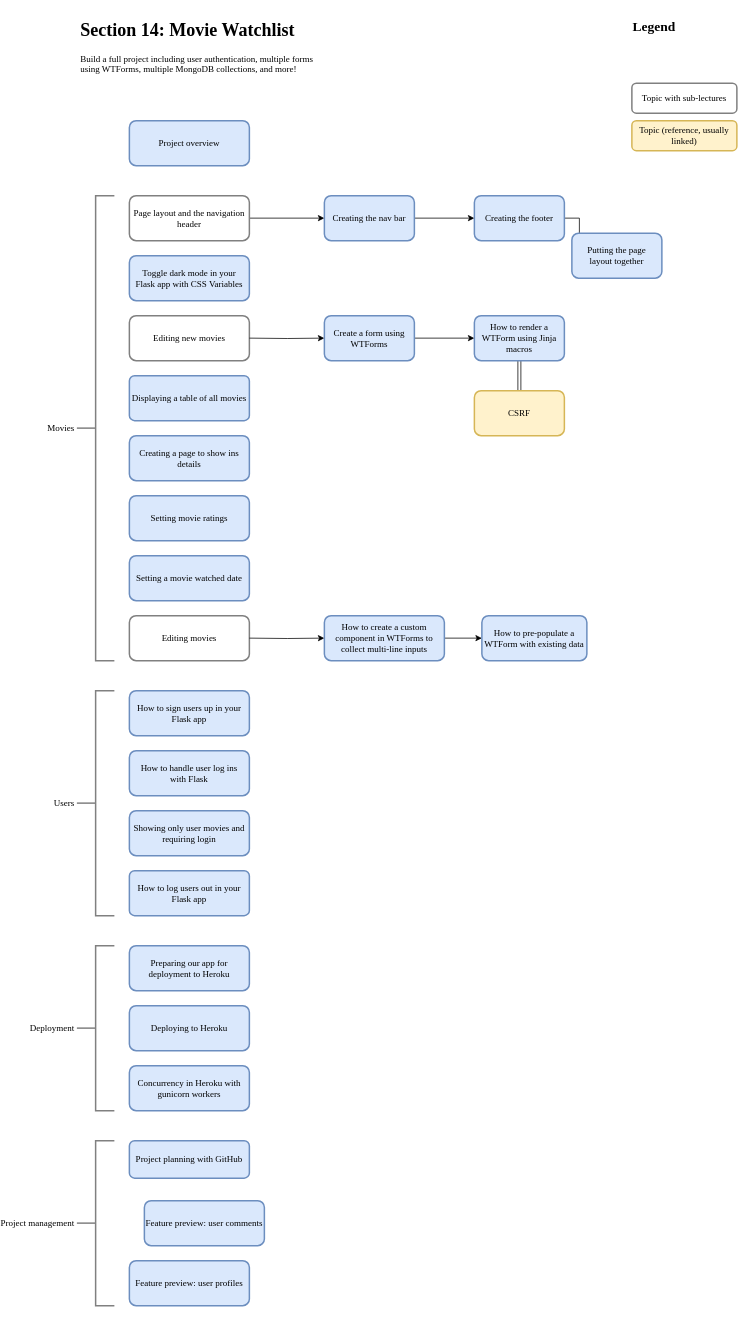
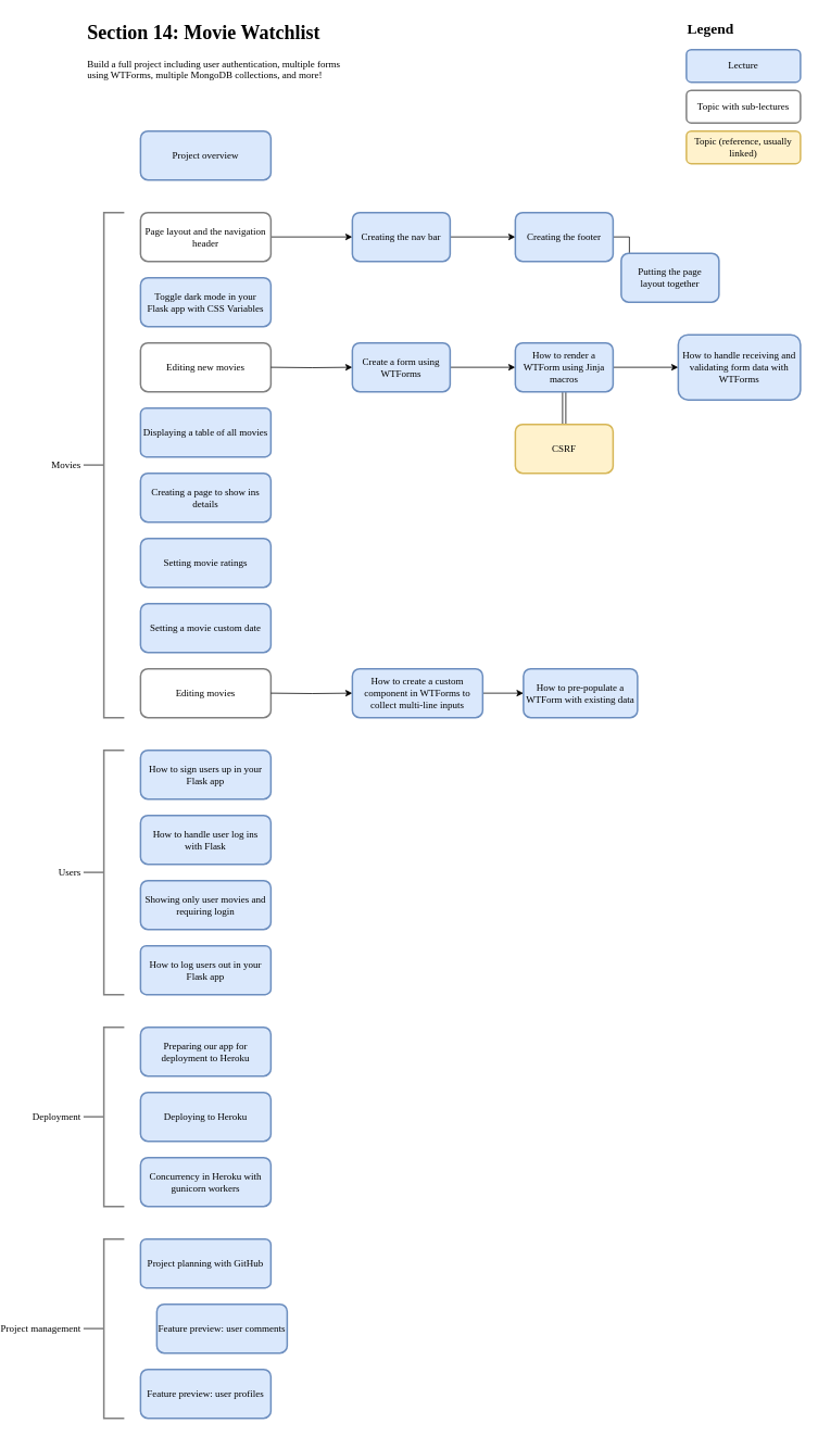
  <mxCell id="0" />
  <mxCell id="1" parent="0" />
  <mxCell id="2" value="Movies" style="strokeWidth=2;html=1;shape=mxgraph.flowchart.annotation_2;align=right;labelPosition=left;pointerEvents=1;fontFamily=SF Pro;strokeColor=#808080;verticalLabelPosition=middle;verticalAlign=middle;spacingRight=2;" parent="1" vertex="1"><mxGeometry x="20" y="260" width="50" height="620" as="geometry" /></mxCell>
  <mxCell id="3" value="Displaying a table of all movies" style="rounded=1;whiteSpace=wrap;html=1;absoluteArcSize=1;arcSize=14;strokeWidth=2;fontFamily=SF Pro;strokeColor=#6c8ebf;fillColor=#dae8fc;" parent="1" vertex="1"><mxGeometry x="90" y="500" width="160" height="60" as="geometry" /></mxCell>
  <mxCell id="4" value="" style="edgeStyle=orthogonalEdgeStyle;rounded=0;orthogonalLoop=1;jettySize=auto;html=1;fontFamily=SF Pro;fontSize=18;fontColor=default;" parent="1" source="5" target="47" edge="1"><mxGeometry relative="1" as="geometry" /></mxCell>
  <mxCell id="5" value="Page layout and the navigation header" style="rounded=1;whiteSpace=wrap;html=1;fontFamily=SF Pro;fontSize=12;strokeColor=#808080;strokeWidth=2;fillColor=default;spacing=6;perimeterSpacing=0;glass=0;sketch=0;shadow=0;" parent="1" vertex="1"><mxGeometry x="90" y="260" width="160" height="60" as="geometry" /></mxCell>
  <mxCell id="6" value="Editing new movies" style="rounded=1;whiteSpace=wrap;html=1;fontFamily=SF Pro;fontSize=12;strokeWidth=2;spacing=6;strokeColor=#808080;" parent="1" vertex="1"><mxGeometry x="90" y="420" width="160" height="60" as="geometry" /></mxCell>
  <mxCell id="7" value="Editing movies" style="rounded=1;whiteSpace=wrap;html=1;shadow=0;glass=0;sketch=0;fontFamily=SF Pro;fontSize=12;strokeColor=#808080;strokeWidth=2;fillColor=default;spacing=6;" parent="1" vertex="1"><mxGeometry x="90" y="820" width="160" height="60" as="geometry" /></mxCell>
  <mxCell id="8" value="Creating a page to show ins details" style="whiteSpace=wrap;html=1;rounded=1;shadow=0;glass=0;sketch=0;fontFamily=SF Pro;fontSize=12;strokeColor=#6c8ebf;strokeWidth=2;fillColor=#dae8fc;" parent="1" vertex="1"><mxGeometry x="90" y="580" width="160" height="60" as="geometry" /></mxCell>
  <mxCell id="9" value="Users" style="strokeWidth=2;html=1;shape=mxgraph.flowchart.annotation_2;align=right;labelPosition=left;pointerEvents=1;fontFamily=SF Pro;strokeColor=#808080;verticalLabelPosition=middle;verticalAlign=middle;spacingRight=2;" parent="1" vertex="1"><mxGeometry x="20" y="920" width="50" height="300" as="geometry" /></mxCell>
  <mxCell id="10" value="How to log users out in your Flask app" style="rounded=1;whiteSpace=wrap;html=1;absoluteArcSize=1;arcSize=14;strokeWidth=2;fontFamily=SF Pro;strokeColor=#6c8ebf;fillColor=#dae8fc;" parent="1" vertex="1"><mxGeometry x="90" y="1160" width="160" height="60" as="geometry" /></mxCell>
  <mxCell id="11" value="How to sign users up in your Flask app" style="rounded=1;whiteSpace=wrap;html=1;fontFamily=SF Pro;fontSize=12;strokeColor=#6c8ebf;strokeWidth=2;fillColor=#dae8fc;spacing=6;perimeterSpacing=0;glass=0;sketch=0;shadow=0;" parent="1" vertex="1"><mxGeometry x="90" y="920" width="160" height="60" as="geometry" /></mxCell>
  <mxCell id="12" value="How to handle user log ins with Flask" style="rounded=1;whiteSpace=wrap;html=1;fontFamily=SF Pro;fontSize=12;strokeColor=#6c8ebf;strokeWidth=2;fillColor=#dae8fc;spacing=6;" parent="1" vertex="1"><mxGeometry x="90" y="1000" width="160" height="60" as="geometry" /></mxCell>
  <mxCell id="13" value="Feature preview: user profiles" style="rounded=1;whiteSpace=wrap;html=1;shadow=0;glass=0;sketch=0;fontFamily=SF Pro;fontSize=12;strokeColor=#6c8ebf;strokeWidth=2;fillColor=#dae8fc;" parent="1" vertex="1"><mxGeometry x="90" y="1680" width="160" height="60" as="geometry" /></mxCell>
  <mxCell id="14" value="Feature preview: user comments" style="whiteSpace=wrap;html=1;rounded=1;shadow=0;glass=0;sketch=0;fontFamily=SF Pro;fontSize=12;strokeColor=#6c8ebf;strokeWidth=2;fillColor=#dae8fc;" parent="1" vertex="1"><mxGeometry x="110" y="1600" width="160" height="60" as="geometry" /></mxCell>
  <mxCell id="15" value="Project overview" style="rounded=1;whiteSpace=wrap;html=1;fontFamily=SF Pro;fontSize=12;strokeColor=#6c8ebf;strokeWidth=2;fillColor=#dae8fc;spacing=6;perimeterSpacing=0;glass=0;sketch=0;shadow=0;" parent="1" vertex="1"><mxGeometry x="90" y="160" width="160" height="60" as="geometry" /></mxCell>
  <mxCell id="16" value="&lt;h1&gt;Section 14: Movie Watchlist&lt;/h1&gt;&lt;p&gt;Build a full project including user authentication, multiple forms using WTForms, multiple MongoDB collections, and more!&lt;/p&gt;" style="text;html=1;strokeColor=none;fillColor=none;spacing=5;spacingTop=-20;whiteSpace=wrap;overflow=hidden;rounded=0;shadow=0;glass=0;sketch=0;fontFamily=SF Pro;fontSize=12;fontColor=default;" parent="1" vertex="1"><mxGeometry x="20" y="20" width="340" height="100" as="geometry" /></mxCell>
  <mxCell id="17" value="Deployment" style="strokeWidth=2;html=1;shape=mxgraph.flowchart.annotation_2;align=right;labelPosition=left;pointerEvents=1;fontFamily=SF Pro;strokeColor=#808080;verticalLabelPosition=middle;verticalAlign=middle;spacingRight=2;" parent="1" vertex="1"><mxGeometry x="20" y="1260" width="50" height="220" as="geometry" /></mxCell>
- <mxCell id="18" value="Project planning with GitHub" style="rounded=1;whiteSpace=wrap;html=1;absoluteArcSize=1;arcSize=14;strokeWidth=2;fontFamily=SF Pro;strokeColor=#6c8ebf;fillColor=#dae8fc;" parent="1" vertex="1"><mxGeometry x="90" y="1520" width="160" height="50" as="geometry" /></mxCell>
+ <mxCell id="18" value="Project planning with GitHub" style="rounded=1;whiteSpace=wrap;html=1;absoluteArcSize=1;arcSize=14;strokeWidth=2;fontFamily=SF Pro;strokeColor=#6c8ebf;fillColor=#dae8fc;" parent="1" vertex="1"><mxGeometry x="90" y="1520" width="160" height="60" as="geometry" /></mxCell>
  <mxCell id="19" value="Preparing our app for deployment to Heroku" style="rounded=1;whiteSpace=wrap;html=1;fontFamily=SF Pro;fontSize=12;strokeColor=#6c8ebf;strokeWidth=2;fillColor=#dae8fc;spacing=6;perimeterSpacing=0;glass=0;sketch=0;shadow=0;" parent="1" vertex="1"><mxGeometry x="90" y="1260" width="160" height="60" as="geometry" /></mxCell>
  <mxCell id="20" value="Deploying to Heroku" style="rounded=1;whiteSpace=wrap;html=1;fontFamily=SF Pro;fontSize=12;strokeColor=#6c8ebf;strokeWidth=2;fillColor=#dae8fc;spacing=6;" parent="1" vertex="1"><mxGeometry x="90" y="1340" width="160" height="60" as="geometry" /></mxCell>
  <mxCell id="21" value="Project management" style="strokeWidth=2;html=1;shape=mxgraph.flowchart.annotation_2;align=right;labelPosition=left;pointerEvents=1;fontFamily=SF Pro;strokeColor=#808080;verticalLabelPosition=middle;verticalAlign=middle;spacingRight=2;" parent="1" vertex="1"><mxGeometry x="20" y="1520" width="50" height="220" as="geometry" /></mxCell>
  <mxCell id="22" value="Toggle dark mode in your Flask app with CSS Variables" style="rounded=1;whiteSpace=wrap;html=1;fontFamily=SF Pro;fontSize=12;strokeColor=#6c8ebf;strokeWidth=2;fillColor=#dae8fc;spacing=6;perimeterSpacing=0;glass=0;sketch=0;shadow=0;" parent="1" vertex="1"><mxGeometry x="90" y="340" width="160" height="60" as="geometry" /></mxCell>
  <mxCell id="23" value="Setting movie ratings" style="whiteSpace=wrap;html=1;rounded=1;shadow=0;glass=0;sketch=0;fontFamily=SF Pro;fontSize=12;strokeColor=#6c8ebf;strokeWidth=2;fillColor=#dae8fc;" parent="1" vertex="1"><mxGeometry x="90" y="660" width="160" height="60" as="geometry" /></mxCell>
- <mxCell id="24" value="Setting a movie watched date" style="whiteSpace=wrap;html=1;rounded=1;shadow=0;glass=0;sketch=0;fontFamily=SF Pro;fontSize=12;strokeColor=#6c8ebf;strokeWidth=2;fillColor=#dae8fc;" parent="1" vertex="1"><mxGeometry x="90" y="740" width="160" height="60" as="geometry" /></mxCell>
+ <mxCell id="24" value="Setting a movie custom date" style="whiteSpace=wrap;html=1;rounded=1;shadow=0;glass=0;sketch=0;fontFamily=SF Pro;fontSize=12;strokeColor=#6c8ebf;strokeWidth=2;fillColor=#dae8fc;" parent="1" vertex="1"><mxGeometry x="90" y="740" width="160" height="60" as="geometry" /></mxCell>
  <mxCell id="25" value="Concurrency in Heroku with gunicorn workers" style="rounded=1;whiteSpace=wrap;html=1;fontFamily=SF Pro;fontSize=12;strokeColor=#6c8ebf;strokeWidth=2;fillColor=#dae8fc;spacing=6;" vertex="1" parent="1"><mxGeometry x="90" y="1420" width="160" height="60" as="geometry" /></mxCell>
  <mxCell id="26" value="Legend" parent="0" />
  <mxCell id="27" value="Legend" style="text;html=1;strokeColor=none;fillColor=none;align=center;verticalAlign=middle;whiteSpace=wrap;rounded=0;shadow=0;glass=0;sketch=0;fontFamily=SF Pro;fontSize=18;fontColor=default;fontStyle=1" parent="26" vertex="1"><mxGeometry x="760" y="20" width="60" height="30" as="geometry" /></mxCell>
+ <mxCell id="28" value="Lecture" style="rounded=1;whiteSpace=wrap;html=1;fontFamily=SF Pro;fontSize=12;strokeColor=#6c8ebf;strokeWidth=2;fillColor=#dae8fc;spacing=6;perimeterSpacing=0;glass=0;sketch=0;shadow=0;" parent="26" vertex="1"><mxGeometry x="760" y="60" width="140" height="40" as="geometry" /></mxCell>
  <mxCell id="29" value="Topic with sub-lectures" style="rounded=1;whiteSpace=wrap;html=1;fontFamily=SF Pro;fontSize=12;strokeWidth=2;spacing=6;strokeColor=#808080;" parent="26" vertex="1"><mxGeometry x="760" y="110" width="140" height="40" as="geometry" /></mxCell>
  <mxCell id="30" value="Topic (reference, usually linked)" style="rounded=1;whiteSpace=wrap;html=1;fontFamily=SF Pro;fontSize=12;strokeWidth=2;spacing=6;strokeColor=#d6b656;fillColor=#fff2cc;" parent="26" vertex="1"><mxGeometry x="760" y="160" width="140" height="40" as="geometry" /></mxCell>
  <mxCell id="31" value="New movies info" parent="0" />
  <mxCell id="32" value="" style="edgeStyle=orthogonalEdgeStyle;rounded=0;orthogonalLoop=1;jettySize=auto;html=1;fontFamily=SF Pro;fontSize=12;fontColor=default;" parent="31" target="34" edge="1"><mxGeometry relative="1" as="geometry"><mxPoint x="250" y="450" as="sourcePoint" /></mxGeometry></mxCell>
  <mxCell id="33" value="" style="edgeStyle=orthogonalEdgeStyle;rounded=0;orthogonalLoop=1;jettySize=auto;html=1;fontFamily=SF Pro;fontSize=12;fontColor=default;" parent="31" source="34" target="37" edge="1"><mxGeometry relative="1" as="geometry" /></mxCell>
  <mxCell id="34" value="Create a form using WTForms" style="whiteSpace=wrap;html=1;fontFamily=SF Pro;strokeColor=#6c8ebf;rounded=1;strokeWidth=2;spacing=6;fillColor=#dae8fc;" parent="31" vertex="1"><mxGeometry x="350" y="420" width="120" height="60" as="geometry" /></mxCell>
+ <mxCell id="35" value="" style="edgeStyle=orthogonalEdgeStyle;rounded=0;orthogonalLoop=1;jettySize=auto;html=1;fontFamily=SF Pro;fontSize=12;fontColor=default;" parent="31" source="37" target="38" edge="1"><mxGeometry relative="1" as="geometry" /></mxCell>
  <mxCell id="36" value="" style="edgeStyle=orthogonalEdgeStyle;rounded=0;orthogonalLoop=1;jettySize=auto;html=1;fontFamily=SF Pro;fontSize=12;fontColor=default;shape=link;" parent="31" source="37" target="39" edge="1"><mxGeometry relative="1" as="geometry" /></mxCell>
  <mxCell id="37" value="How to render a WTForm using Jinja macros" style="whiteSpace=wrap;html=1;fontFamily=SF Pro;strokeColor=#6c8ebf;rounded=1;strokeWidth=2;spacing=6;fillColor=#dae8fc;" parent="31" vertex="1"><mxGeometry x="550" y="420" width="120" height="60" as="geometry" /></mxCell>
+ <mxCell id="38" value="How to handle receiving and validating form data with WTForms" style="whiteSpace=wrap;html=1;fontFamily=SF Pro;strokeColor=#6c8ebf;rounded=1;strokeWidth=2;spacing=6;fillColor=#dae8fc;" parent="31" vertex="1"><mxGeometry x="750" y="410" width="150" height="80" as="geometry" /></mxCell>
  <mxCell id="39" value="CSRF" style="whiteSpace=wrap;html=1;fontFamily=SF Pro;strokeColor=#d6b656;rounded=1;strokeWidth=2;spacing=6;fillColor=#fff2cc;" parent="31" vertex="1"><mxGeometry x="550" y="520" width="120" height="60" as="geometry" /></mxCell>
  <mxCell id="40" value="Editing movies info" parent="0" />
  <mxCell id="41" value="" style="edgeStyle=orthogonalEdgeStyle;rounded=0;orthogonalLoop=1;jettySize=auto;html=1;fontFamily=SF Pro;fontSize=12;fontColor=default;entryX=0;entryY=0.5;entryDx=0;entryDy=0;" parent="40" target="43" edge="1"><mxGeometry relative="1" as="geometry"><mxPoint x="250" y="850" as="sourcePoint" /><mxPoint x="340" y="850" as="targetPoint" /></mxGeometry></mxCell>
  <mxCell id="42" value="" style="edgeStyle=orthogonalEdgeStyle;rounded=0;orthogonalLoop=1;jettySize=auto;html=1;fontFamily=SF Pro;fontSize=12;fontColor=default;" parent="40" source="43" target="44" edge="1"><mxGeometry relative="1" as="geometry" /></mxCell>
  <mxCell id="43" value="How to create a custom component in WTForms to collect multi-line inputs" style="whiteSpace=wrap;html=1;fontFamily=SF Pro;strokeColor=#6c8ebf;rounded=1;shadow=0;glass=0;sketch=0;strokeWidth=2;fillColor=#dae8fc;" parent="40" vertex="1"><mxGeometry x="350" y="820" width="160" height="60" as="geometry" /></mxCell>
  <mxCell id="44" value="How to pre-populate a WTForm with existing data" style="whiteSpace=wrap;html=1;fontFamily=SF Pro;strokeColor=#6c8ebf;rounded=1;shadow=0;glass=0;sketch=0;strokeWidth=2;fillColor=#dae8fc;" parent="40" vertex="1"><mxGeometry x="560" y="820" width="140" height="60" as="geometry" /></mxCell>
  <mxCell id="45" value="Layout and nav bar info" parent="0" />
  <mxCell id="46" value="" style="edgeStyle=orthogonalEdgeStyle;rounded=0;orthogonalLoop=1;jettySize=auto;html=1;fontFamily=SF Pro;fontSize=18;fontColor=default;" parent="45" source="47" target="49" edge="1"><mxGeometry relative="1" as="geometry" /></mxCell>
  <mxCell id="47" value="Creating the nav bar" style="whiteSpace=wrap;html=1;fontFamily=SF Pro;fillColor=#dae8fc;strokeColor=#6c8ebf;rounded=1;strokeWidth=2;spacing=6;glass=0;sketch=0;shadow=0;" parent="45" vertex="1"><mxGeometry x="350" y="260" width="120" height="60" as="geometry" /></mxCell>
  <mxCell id="48" value="" style="edgeStyle=orthogonalEdgeStyle;rounded=0;orthogonalLoop=1;jettySize=auto;html=1;fontFamily=SF Pro;fontSize=18;fontColor=default;" parent="45" source="49" target="50" edge="1"><mxGeometry relative="1" as="geometry" /></mxCell>
  <mxCell id="49" value="Creating the footer" style="whiteSpace=wrap;html=1;fontFamily=SF Pro;fillColor=#dae8fc;strokeColor=#6c8ebf;rounded=1;strokeWidth=2;spacing=6;glass=0;sketch=0;shadow=0;" parent="45" vertex="1"><mxGeometry x="550" y="260" width="120" height="60" as="geometry" /></mxCell>
  <mxCell id="50" value="Putting the page layout together" style="whiteSpace=wrap;html=1;fontFamily=SF Pro;fillColor=#dae8fc;strokeColor=#6c8ebf;rounded=1;strokeWidth=2;spacing=6;glass=0;sketch=0;shadow=0;" parent="45" vertex="1"><mxGeometry x="680" y="310" width="120" height="60" as="geometry" /></mxCell>
  <mxCell id="51" value="Showing only user movies and requiring login" style="rounded=1;whiteSpace=wrap;html=1;fontFamily=SF Pro;fontSize=12;strokeColor=#6c8ebf;strokeWidth=2;fillColor=#dae8fc;spacing=6;" parent="45" vertex="1"><mxGeometry x="90" y="1080" width="160" height="60" as="geometry" /></mxCell>
